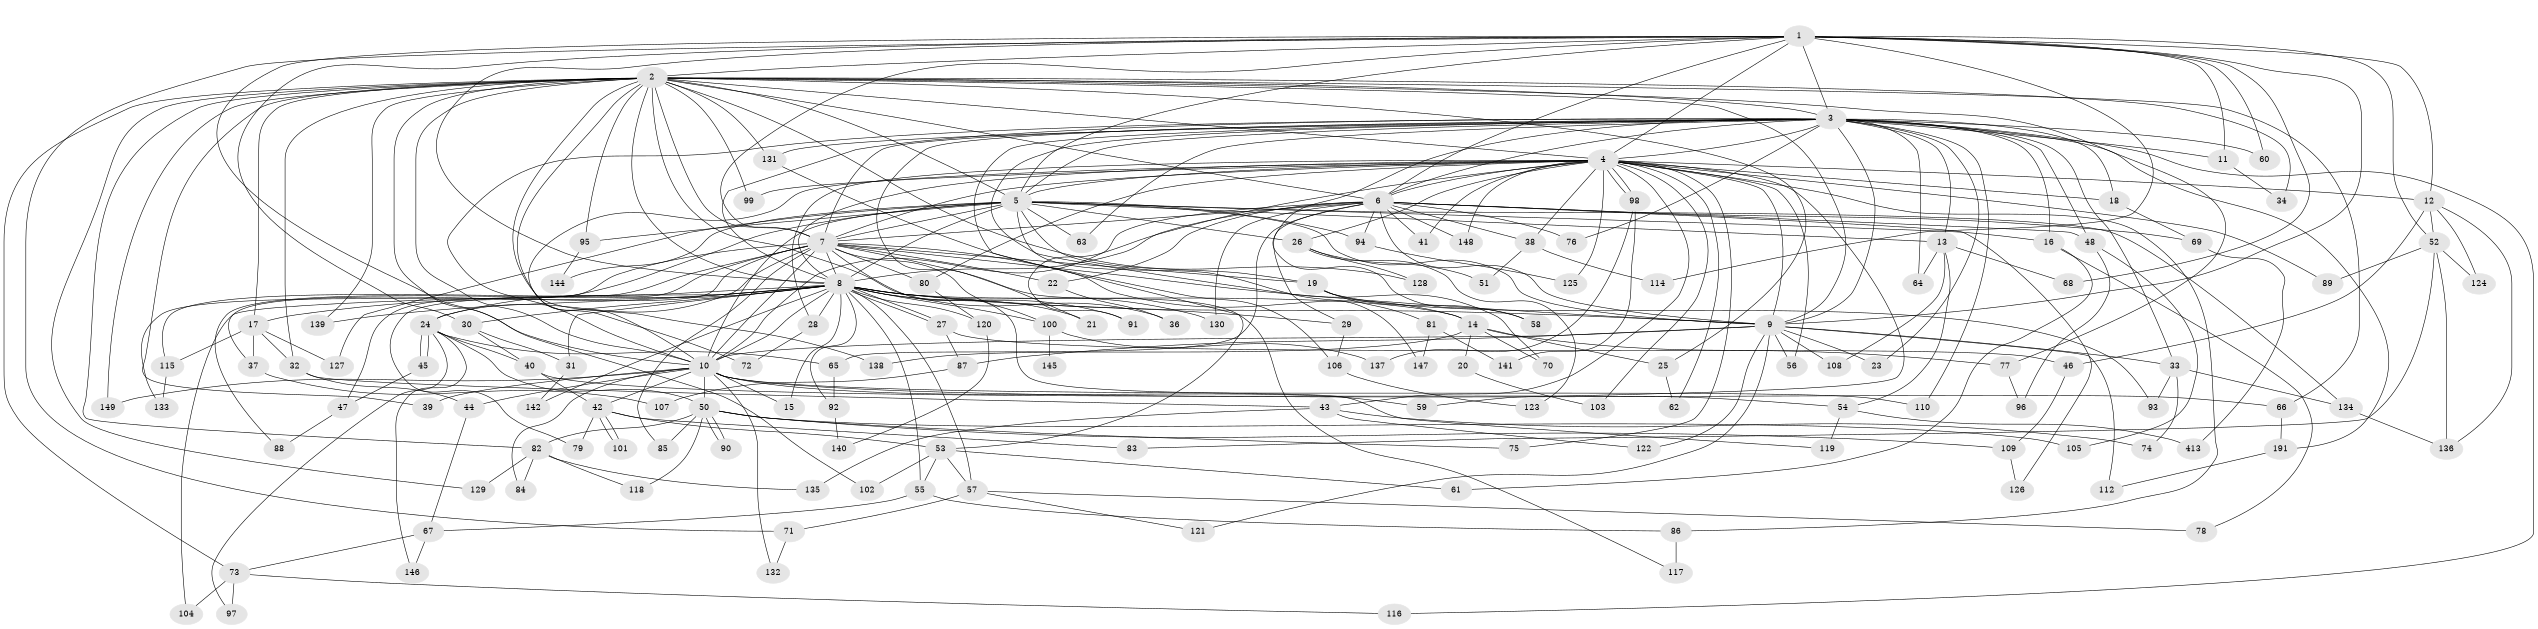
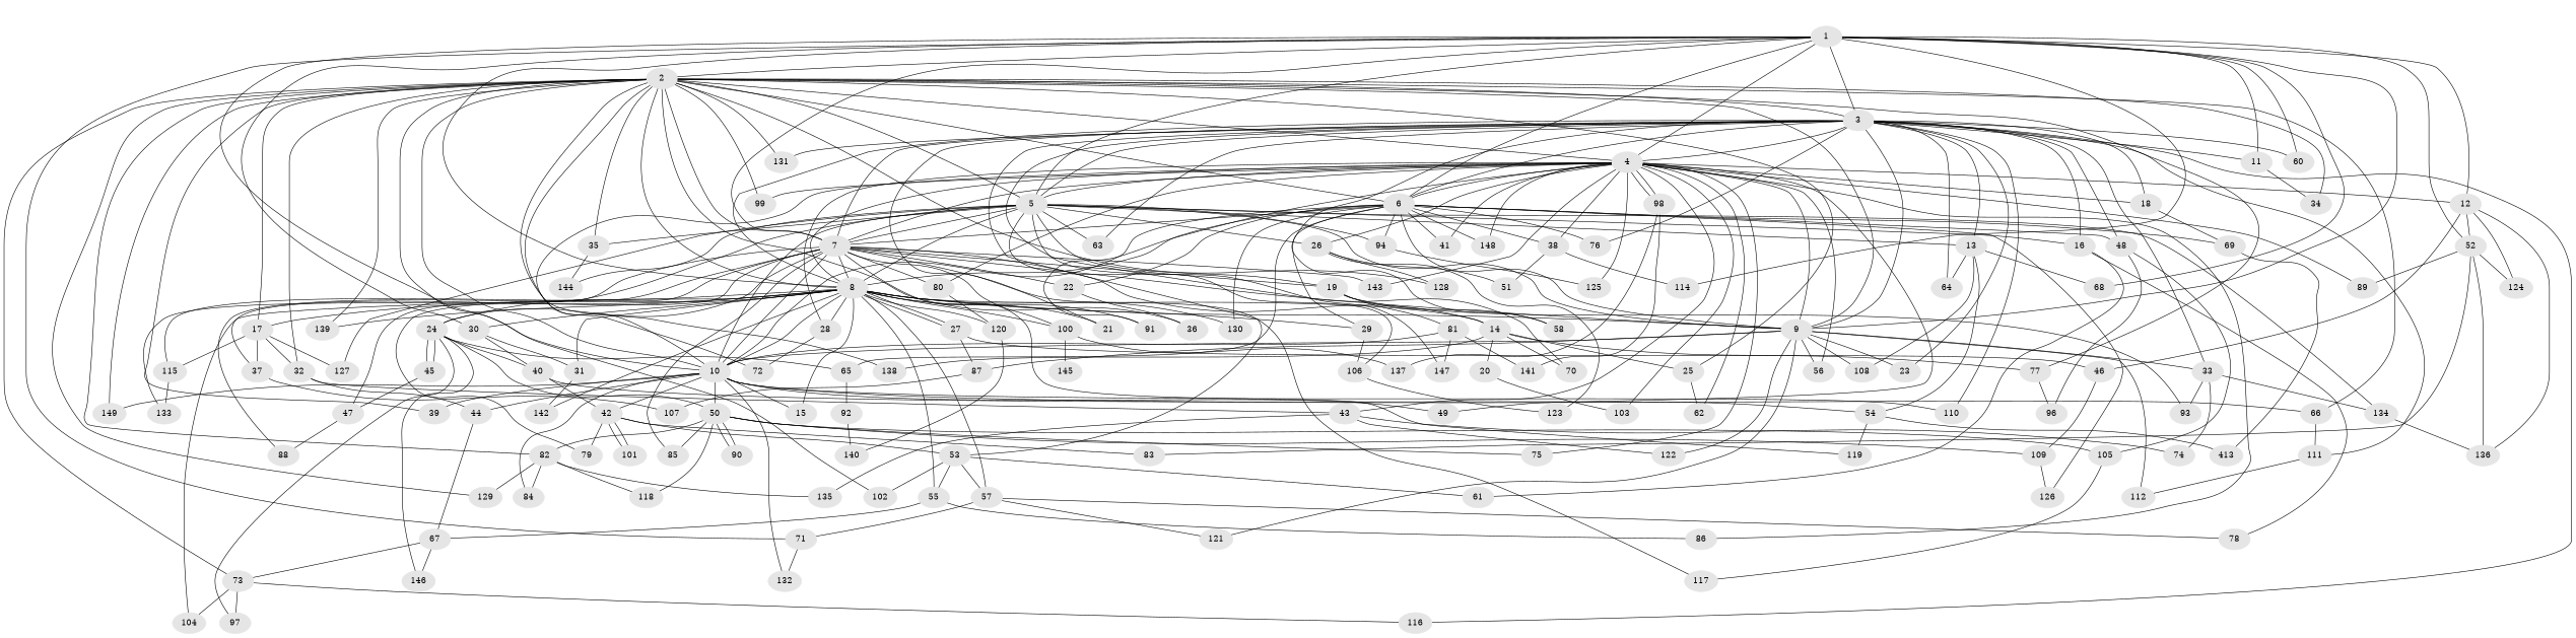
  graph {
    node [color=gray90 style=filled]
    1
    2
    3
    4
    5
    6
    7
    8
    9
    10
    11
    12
    30
    52
    60
    68
    71
    114
    17
    25
    32
    34
-   35 [label=95]
+   35
    36
    39
    66
    72
    73
    77
    82
    99
    102
    128
    129
    131
    138
    139
    149
    13
    16
    18
    21
    23
    33
    48
    53
    58
    63
    64
    70
    76
    110
-   111 [label=191]
+   111
    116
    26
    28
    38
    41
    43
-   49 [label=59]
+   49
    56
    62
    75
    80
    86
    89
    91
    98
    103
    125
+   143
    148
    19
    47
    94
    106
    127
    134
    144
    147
    22
    29
    65
    69
    126
    130
    14
    24
    37
    85
    88
    100
    115
    117
    119
    133
    15
    27
    31
    55
    57
    79
    92
    104
    120
    142
    87
    108
    112
    121
    122
    42
    44
    50
    84
    132
    46
    124
    136
    40
    83
    97
    96
    135
    118
    54
    61
    78
    93
    74
    105
    51
    123
    141
    137
    81
    n137 [label=413]
    20
    45
    146
    107
    145
    67
    140
    101
    109
    90
    1 -- 2
    1 -- 3
    1 -- 4
    1 -- 5
    1 -- 6
    1 -- 7
    1 -- 8
    1 -- 9
    1 -- 10
    1 -- 11
    1 -- 12
    1 -- 30
    1 -- 52
    1 -- 60
    1 -- 68
    1 -- 71
    1 -- 114
    2 -- 3
    2 -- 4
    2 -- 5
    2 -- 6
    2 -- 7
    2 -- 8
    2 -- 9
    2 -- 10
    2 -- 17
    2 -- 25
    2 -- 32
    2 -- 34
    2 -- 35
    2 -- 36
    2 -- 39
    2 -- 66
    2 -- 72
    2 -- 73
    2 -- 77
    2 -- 82
    2 -- 99
    2 -- 102
    2 -- 128
    2 -- 129
    2 -- 131
    2 -- 138
    2 -- 139
    2 -- 149
    3 -- 4
    3 -- 5
    3 -- 6
    3 -- 7
    3 -- 8
    3 -- 9
-   3 -- 10
+   81 -- 10
    3 -- 11
    3 -- 60
    3 -- 131
    3 -- 13
    3 -- 16
    3 -- 18
    3 -- 21
    3 -- 23
    3 -- 33
    3 -- 48
    3 -- 53
    3 -- 58
    3 -- 63
    3 -- 64
    3 -- 70
    3 -- 76
    3 -- 110
    3 -- 111
    3 -- 116
    4 -- 5
    4 -- 6
    4 -- 7
    4 -- 8
    4 -- 9
    4 -- 10
    4 -- 12
    4 -- 99
    4 -- 18
    4 -- 26
    4 -- 28
    4 -- 38
    4 -- 41
    4 -- 43
    4 -- 49
    4 -- 56
    4 -- 62
    4 -- 75
    4 -- 80
    4 -- 86
    4 -- 89
    4 -- 91
    4 -- 98
    4 -- 98
    4 -- 103
    4 -- 125
+   4 -- 143
    4 -- 148
    5 -- 7
    5 -- 8
    5 -- 9
    5 -- 10
    5 -- 35
    5 -- 13
    5 -- 16
    5 -- 63
    5 -- 26
    5 -- 19
    5 -- 47
    5 -- 94
-   131 -- 106
+   5 -- 106
    5 -- 127
    5 -- 134
    5 -- 144
    5 -- 147
    6 -- 7
    6 -- 8
    6 -- 9
    6 -- 10
    6 -- 48
    6 -- 76
    6 -- 38
    6 -- 41
    6 -- 148
    6 -- 94
    6 -- 22
    6 -- 29
    6 -- 65
    6 -- 69
    6 -- 126
    6 -- 130
    7 -- 8
    7 -- 9
    7 -- 10
    7 -- 80
+   7 -- 143
    7 -- 19
    7 -- 22
    7 -- 14
    7 -- 24
    7 -- 37
    7 -- 85
    7 -- 88
    7 -- 100
    7 -- 115
    7 -- 117
    7 -- 119
    7 -- 133
    8 -- 9
    8 -- 10
    8 -- 30
    8 -- 17
    8 -- 139
    8 -- 21
    8 -- 28
    8 -- 91
    8 -- 29
    8 -- 130
    8 -- 14
    8 -- 24
    8 -- 100
    8 -- 15
    8 -- 27
    8 -- 27
    8 -- 31
    8 -- 55
    8 -- 57
    8 -- 79
-   8 -- 92
    8 -- 104
    8 -- 120
    8 -- 142
    9 -- 10
    9 -- 23
    9 -- 33
    9 -- 56
    9 -- 87
    9 -- 108
    9 -- 112
    9 -- 121
    9 -- 122
    10 -- 39
    10 -- 66
    10 -- 149
    10 -- 110
    10 -- 49
    10 -- 15
    10 -- 42
    10 -- 44
    10 -- 50
    10 -- 84
    10 -- 132
    11 -- 34
    12 -- 52
    12 -- 46
    12 -- 124
    12 -- 136
    30 -- 31
    30 -- 40
    52 -- 89
    52 -- 124
    52 -- 136
    52 -- 83
    71 -- 132
    17 -- 32
    17 -- 127
    17 -- 37
    17 -- 115
    25 -- 62
    32 -- 43
    32 -- 44
    35 -- 144
    66 -- 111
    73 -- 116
    73 -- 104
    73 -- 97
    77 -- 96
    82 -- 129
    82 -- 84
    82 -- 135
    82 -- 118
    13 -- 68
    13 -- 64
    13 -- 108
    13 -- 54
    16 -- 61
    16 -- 78
    18 -- 69
    33 -- 134
    33 -- 93
    33 -- 74
    48 -- 96
    48 -- 105
    53 -- 102
    53 -- 55
    53 -- 57
    53 -- 61
    111 -- 112
    26 -- 128
    26 -- 51
    26 -- 123
    28 -- 72
    38 -- 114
    38 -- 51
    43 -- 122
    43 -- 135
    43 -- 74
    80 -- 120
-   86 -- 117
+   105 -- 117
    98 -- 141
    98 -- 137
    19 -- 58
    19 -- 93
    19 -- 81
    47 -- 88
    94 -- 125
    106 -- 123
    134 -- 136
    22 -- 36
    29 -- 106
    65 -- 92
    69 -- n137
    14 -- 25
    14 -- 77
    14 -- 138
    14 -- 70
    14 -- 20
    24 -- 65
    24 -- 50
    24 -- 40
    24 -- 97
    24 -- 45
    24 -- 45
    24 -- 146
    37 -- 107
    100 -- 137
    100 -- 145
    115 -- 133
    27 -- 87
    27 -- 46
    31 -- 142
    55 -- 86
    55 -- 67
    57 -- 71
    57 -- 121
    57 -- 78
    92 -- 140
    120 -- 140
    87 -- 107
    42 -- 53
    42 -- 79
    42 -- 83
    42 -- 101
    42 -- 101
    44 -- 67
    50 -- 82
    50 -- 75
    50 -- 85
    50 -- 118
    50 -- 105
    50 -- 109
    50 -- 90
    50 -- 90
    46 -- 109
    40 -- 42
    40 -- 54
    54 -- 119
    54 -- n137
    81 -- 147
    81 -- 141
    20 -- 103
    45 -- 47
    67 -- 73
    67 -- 146
    109 -- 126
  }
